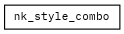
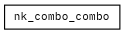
  digraph {
    rankdir=TB
    fontname="IBM Plex Mono"
-   n1 [color=black fillcolor=white fontname="IBM Plex Mono" fontsize=10 height=0.2 label=nk_style_combo shape=record style=filled width=0.4]
+   n1 [color=black fillcolor=white fontname="IBM Plex Mono" fontsize=10 height=0.2 label=nk_combo_combo shape=record style=filled width=0.4]
  }
